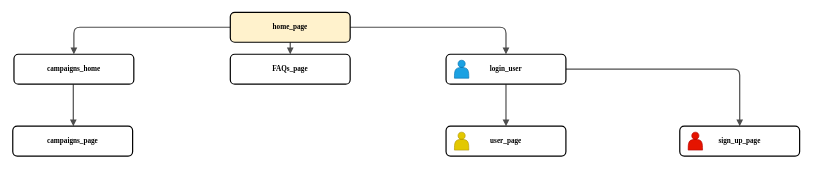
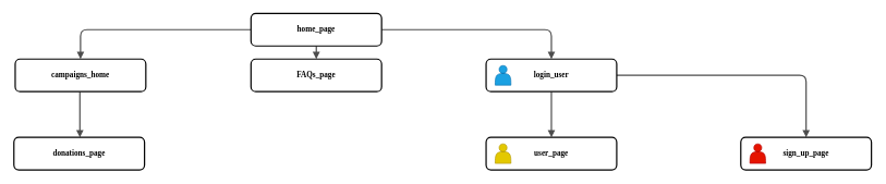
  <mxCell id="0" />
  <mxCell id="1" parent="0" />
  <mxCell id="2" value="" style="edgeStyle=orthogonalEdgeStyle;rounded=1;html=1;labelBackgroundColor=none;endArrow=block;endFill=1;strokeColor=#4D4D4D;strokeWidth=2;fontFamily=Verdana;fontSize=12;fontStyle=1" parent="1" source="11" target="10" edge="1"><mxGeometry relative="1" as="geometry" /></mxCell>
  <mxCell id="3" value="" style="edgeStyle=orthogonalEdgeStyle;rounded=1;html=1;labelBackgroundColor=none;endArrow=block;endFill=1;strokeColor=#4D4D4D;strokeWidth=2;fontFamily=Verdana;fontSize=12;fontStyle=1" parent="1" source="11" target="8" edge="1"><mxGeometry relative="1" as="geometry" /></mxCell>
  <mxCell id="4" value="" style="edgeStyle=orthogonalEdgeStyle;rounded=1;html=1;labelBackgroundColor=none;endArrow=block;endFill=1;strokeColor=#4D4D4D;strokeWidth=2;fontFamily=Verdana;fontSize=12;fontStyle=1" parent="1" source="11" target="12" edge="1"><mxGeometry relative="1" as="geometry" /></mxCell>
  <mxCell id="5" value="" style="edgeStyle=elbowEdgeStyle;rounded=1;html=1;labelBackgroundColor=none;endArrow=block;endFill=1;strokeColor=#4D4D4D;strokeWidth=2;fontFamily=Verdana;fontSize=12;fontStyle=1" parent="1" source="8" target="9" edge="1"><mxGeometry relative="1" as="geometry" /></mxCell>
  <mxCell id="6" value="" style="edgeStyle=orthogonalEdgeStyle;rounded=1;html=1;labelBackgroundColor=none;endArrow=block;endFill=1;strokeColor=#4D4D4D;strokeWidth=2;fontFamily=Verdana;fontSize=12;fontStyle=1" parent="1" source="12" target="16" edge="1"><mxGeometry relative="1" as="geometry" /></mxCell>
  <mxCell id="7" value="" style="edgeStyle=orthogonalEdgeStyle;rounded=1;html=1;labelBackgroundColor=none;endArrow=block;endFill=1;strokeColor=#4D4D4D;strokeWidth=2;fontFamily=Verdana;fontSize=12;fontStyle=1" parent="1" source="12" target="14" edge="1"><mxGeometry relative="1" as="geometry" /></mxCell>
  <mxCell id="8" value="campaigns_home" style="whiteSpace=wrap;html=1;rounded=1;shadow=0;comic=0;strokeWidth=2;fontFamily=Verdana;align=center;fontSize=12;fontStyle=1" parent="1" vertex="1"><mxGeometry x="22" y="90" width="200" height="50" as="geometry" /></mxCell>
- <mxCell id="9" value="campaigns_page" style="whiteSpace=wrap;html=1;rounded=1;shadow=0;comic=0;strokeWidth=2;fontFamily=Verdana;align=center;fontSize=12;fontStyle=1" parent="1" vertex="1"><mxGeometry x="20" y="210" width="200" height="50" as="geometry" /></mxCell>
+ <mxCell id="9" value="donations_page" style="whiteSpace=wrap;html=1;rounded=1;shadow=0;comic=0;strokeWidth=2;fontFamily=Verdana;align=center;fontSize=12;fontStyle=1" parent="1" vertex="1"><mxGeometry x="20" y="210" width="200" height="50" as="geometry" /></mxCell>
  <mxCell id="10" value="FAQs_page" style="whiteSpace=wrap;html=1;rounded=1;shadow=0;comic=0;strokeWidth=2;fontFamily=Verdana;align=center;fontSize=12;fontStyle=1" parent="1" vertex="1"><mxGeometry x="383" y="90" width="200" height="50" as="geometry" /></mxCell>
- <mxCell id="11" value="home_page" style="whiteSpace=wrap;html=1;rounded=1;shadow=0;comic=0;strokeWidth=2;fontFamily=Verdana;align=center;fontSize=12;fontStyle=1;fillColor=#fff2cc;" parent="1" vertex="1"><mxGeometry x="383" y="20" width="200" height="50" as="geometry" /></mxCell>
+ <mxCell id="11" value="home_page" style="whiteSpace=wrap;html=1;rounded=1;shadow=0;comic=0;strokeWidth=2;fontFamily=Verdana;align=center;fontSize=12;fontStyle=1" parent="1" vertex="1"><mxGeometry x="383" y="20" width="200" height="50" as="geometry" /></mxCell>
  <mxCell id="12" value="login_user" style="whiteSpace=wrap;html=1;rounded=1;shadow=0;comic=0;strokeWidth=2;fontFamily=Verdana;align=center;fontSize=12;fontStyle=1" parent="1" vertex="1"><mxGeometry x="743" y="90" width="200" height="50" as="geometry" /></mxCell>
  <mxCell id="13" value="" style="shape=actor;whiteSpace=wrap;html=1;rounded=0;shadow=0;comic=0;strokeWidth=1;fillColor=#1ba1e2;fontFamily=Verdana;align=center;strokeColor=#006EAF;fontSize=12;fontStyle=1;fontColor=#ffffff;" parent="1" vertex="1"><mxGeometry x="757" y="100" width="24" height="30" as="geometry" /></mxCell>
  <mxCell id="14" value="user_page" style="whiteSpace=wrap;html=1;rounded=1;shadow=0;comic=0;strokeWidth=2;fontFamily=Verdana;align=center;fontSize=12;fontStyle=1" parent="1" vertex="1"><mxGeometry x="743" y="210" width="200" height="50" as="geometry" /></mxCell>
  <mxCell id="15" value="" style="shape=actor;whiteSpace=wrap;html=1;rounded=0;shadow=0;comic=0;strokeWidth=1;fillColor=#e3c800;fontFamily=Verdana;align=center;strokeColor=#B09500;fontSize=12;fontStyle=1;fontColor=#ffffff;" parent="1" vertex="1"><mxGeometry x="757" y="220" width="24" height="30" as="geometry" /></mxCell>
  <mxCell id="16" value="sign_up_page" style="whiteSpace=wrap;html=1;rounded=1;shadow=0;comic=0;strokeWidth=2;fontFamily=Verdana;align=center;fontSize=12;fontStyle=1" parent="1" vertex="1"><mxGeometry x="1133" y="210" width="200" height="50" as="geometry" /></mxCell>
  <mxCell id="17" value="" style="shape=actor;whiteSpace=wrap;html=1;rounded=0;shadow=0;comic=0;strokeWidth=1;fillColor=#e51400;fontFamily=Verdana;align=center;strokeColor=#B20000;fontSize=12;fontStyle=1;fontColor=#ffffff;" parent="1" vertex="1"><mxGeometry x="1147" y="220" width="24" height="30" as="geometry" /></mxCell>
  <mxCell id="18" value="" style="shape=image;imageAspect=0;aspect=fixed;verticalLabelPosition=bottom;verticalAlign=top;image=https://cdn.pixabay.com/photo/2013/07/12/12/56/home-146585_960_720.png;" vertex="1" parent="1"><mxGeometry x="406" y="30" width="31.71" height="30" as="geometry" /></mxCell>
  <mxCell id="19" value="" style="shape=image;imageAspect=0;aspect=fixed;verticalLabelPosition=bottom;verticalAlign=top;image=https://cdn.pixabay.com/photo/2012/04/24/21/13/question-mark-40876_960_720.png;" vertex="1" parent="1"><mxGeometry x="406" y="102.5" width="16.82" height="25" as="geometry" /></mxCell>
  <mxCell id="20" value="" style="shape=image;imageAspect=0;aspect=fixed;verticalLabelPosition=bottom;verticalAlign=top;image=https://cdn.pixabay.com/photo/2016/12/12/22/59/red-1902863_960_720.png;" vertex="1" parent="1"><mxGeometry x="32.44" y="100" width="28.56" height="30" as="geometry" /></mxCell>
  <mxCell id="21" value="" style="shape=image;imageAspect=0;aspect=fixed;verticalLabelPosition=bottom;verticalAlign=top;image=https://cdn.pixabay.com/photo/2017/01/31/00/03/currency-2022440_960_720.png;" vertex="1" parent="1"><mxGeometry x="32.44" y="220" width="22.73" height="30" as="geometry" /></mxCell>
